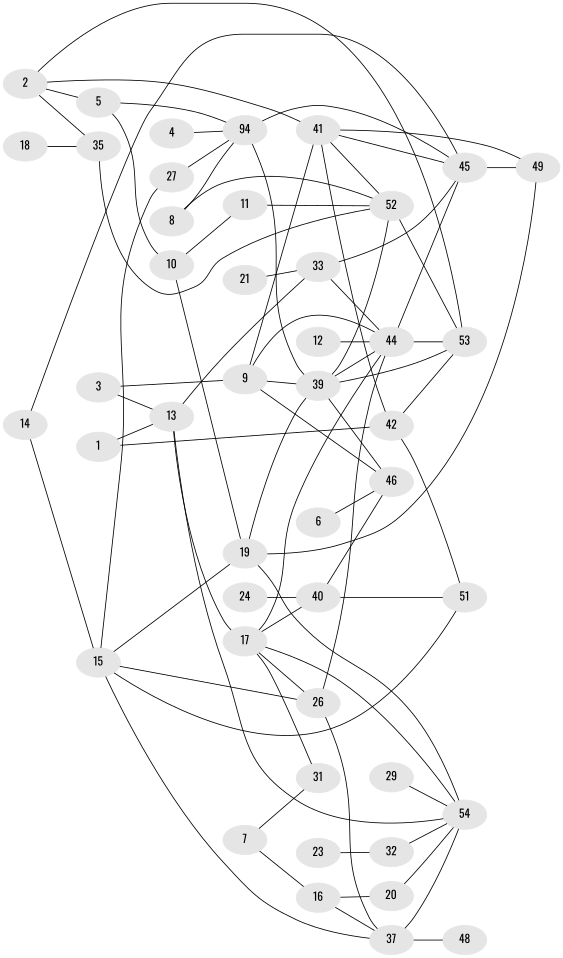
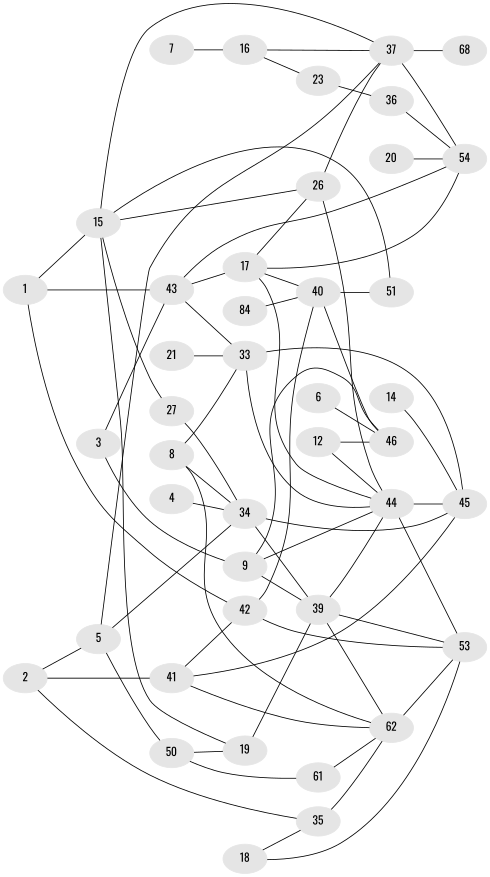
  graph {
    fontname=Oswald
    rankdir=LR
    node [color=gray90 fontname=Oswald style=filled]
    edge [fontname=Oswald weight=1.0]
    1
-   13
+   13 [label=43]
    42
    33
    17
    54
    53
    51
    2
    5
    35
    41
-   34 [label=94]
-   10
+   34
+   10 [label=50]
    37
-   52
+   52 [label=62]
    45
-   49
    3
    9
    46
    39
    44
    4
-   11
+   11 [label=61]
    19
-   48
+   48 [label=68]
    6
    7
    16
-   31
    23
    8
    12
    26
    40
    14
    15
    27
-   36 [label=32]
+   36
    18
    20
    21
-   24
-   29
+   24 [label=84]
    1 -- 13
    1 -- 42
    13 -- 33
    13 -- 17
    13 -- 54
    42 -- 53
-   42 -- 51
+   42 -- 40
    33 -- 45
    33 -- 44
    17 -- 54
    17 -- 44
-   17 -- 31
    17 -- 26
    17 -- 40
-   2 -- 53
+   18 -- 53
    2 -- 5
    2 -- 35
    2 -- 41
    5 -- 34
    5 -- 10
+   5 -- 37
    35 -- 52
    41 -- 42
    41 -- 52
    41 -- 45
-   41 -- 49
    34 -- 45
    34 -- 39
    10 -- 11
    10 -- 19
    37 -- 54
    37 -- 48
    52 -- 53
-   45 -- 49
    3 -- 13
    3 -- 9
-   9 -- 41
    9 -- 46
    9 -- 39
    9 -- 44
    39 -- 53
    39 -- 52
-   39 -- 46 [weight=3.0]
+   12 -- 46 [weight=3.0]
    39 -- 44
    44 -- 53
    44 -- 45
    4 -- 34
    11 -- 52
-   19 -- 54
-   19 -- 49
    19 -- 39
    6 -- 46
    7 -- 16
-   7 -- 31
    16 -- 37 [weight=2.0]
-   16 -- 20
+   16 -- 23
    23 -- 36
+   8 -- 33
    8 -- 34
    8 -- 52
    12 -- 44
    26 -- 37
    26 -- 44
    40 -- 51
    40 -- 46
    14 -- 45
-   14 -- 15
+   1 -- 15
    15 -- 51
    15 -- 37
    15 -- 19
    15 -- 26
    15 -- 27
    27 -- 34
    36 -- 54
    18 -- 35
    20 -- 54
    21 -- 33
    24 -- 40
-   29 -- 54
  }
